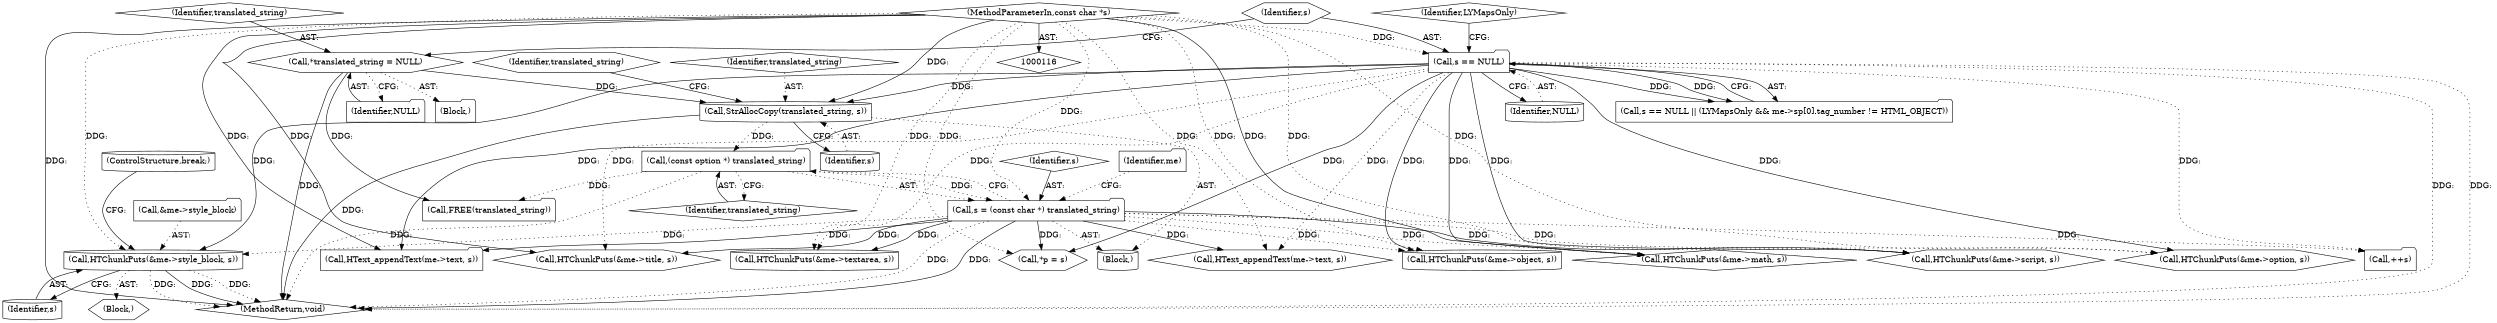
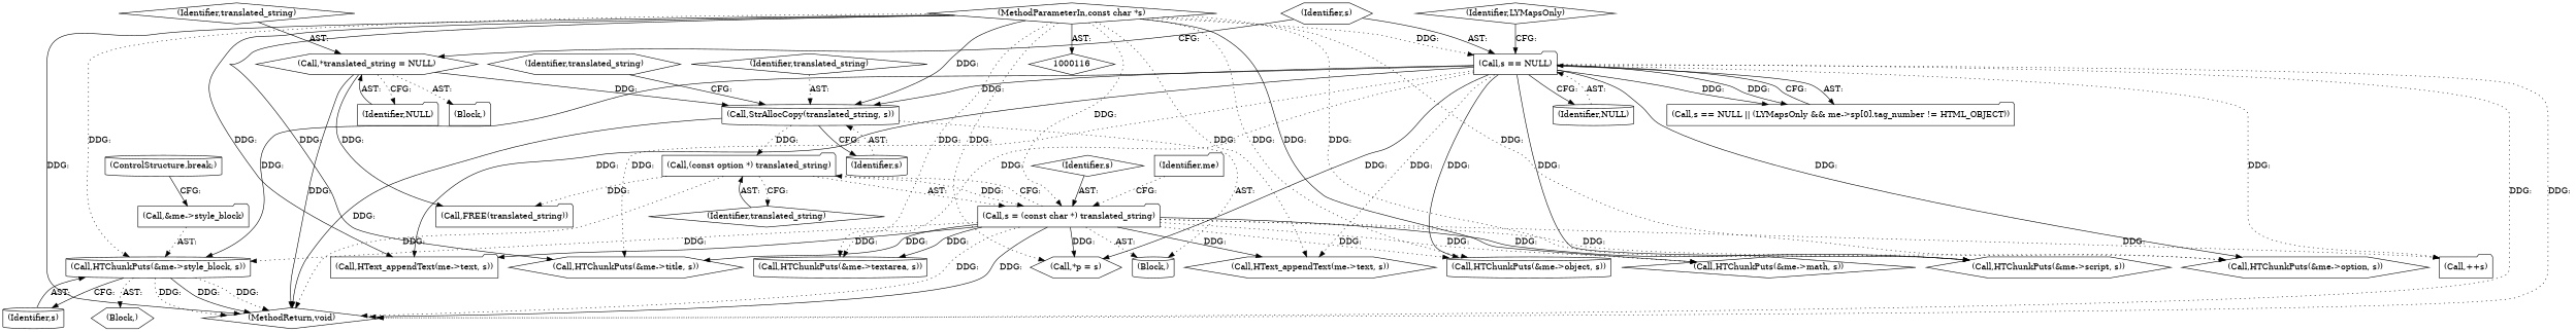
  digraph {
    node [shape=folder]
    edge [style=solid]
    n1 [label="(Call,HTChunkPuts(&me->style_block, s))" shape=cylinder]
    n2 [label="(Block,)" shape=hexagon]
    n3 [label="(MethodReturn,void)" shape=diamond]
    n4 [label="(Identifier,s)" shape=cylinder]
    n5 [label="(Call,s == NULL)"]
    n6 [label="(Call,StrAllocCopy(translated_string, s))" shape=cylinder]
    n7 [label="(Call,HText_appendText(me->text, s))"]
    n8 [label="(Call,HTChunkPuts(&me->title, s))" shape=hexagon]
    n9 [label="(Call,HTChunkPuts(&me->textarea, s))" shape=cylinder]
    n10 [label="(Identifier,NULL)" shape=cylinder]
    n11 [label="(Call,*p = s)" shape=hexagon]
    n12 [label="(Call,++s)"]
    n13 [label="(Call,HText_appendText(me->text, s))" shape=hexagon]
    n14 [label="(Call,s == NULL || (LYMapsOnly && me->sp[0].tag_number != HTML_OBJECT))"]
    n15 [label="(Call,HTChunkPuts(&me->object, s))" shape=cylinder]
    n16 [label="(Call,HTChunkPuts(&me->math, s))" shape=diamond]
    n17 [label="(Call,HTChunkPuts(&me->script, s))" shape=hexagon]
    n18 [label="(Call,HTChunkPuts(&me->option, s))" shape=hexagon]
    n19 [label="(Call,(const option *) translated_string)"]
    n20 [label="(Block,)" shape=cylinder]
    n21 [label="(Identifier,s)" shape=cylinder]
    n22 [label="(MethodParameterIn,const char *s)" shape=diamond]
    n23 [label="(Call,s = (const char *) translated_string)"]
    1000116 [shape=diamond]
    n25 [label="(Call,FREE(translated_string))"]
    n26 [label="(Identifier,translated_string)" shape=diamond]
    n27 [label="(Call,*translated_string = NULL)" shape=hexagon]
    n28 [label="(Identifier,NULL)"]
    n29 [label="(Block,)"]
    n30 [label="(Call,&me->style_block)"]
    n31 [label="(Identifier,translated_string)" shape=hexagon]
    n32 [label="(Identifier,translated_string)" shape=diamond]
    n33 [label="(Identifier,LYMapsOnly)" shape=diamond]
    n34 [label="(Identifier,s)" shape=diamond]
    n35 [label="(Identifier,translated_string)" shape=diamond]
    n36 [label="(Identifier,me)"]
    n37 [label="(Identifier,s)" shape=hexagon]
    n38 [label="(ControlStructure,break;)" shape=cylinder]
    n1 -> n2 [label="AST: " style=dotted]
    n1 -> n3 [label="DDG: " style=dotted]
    n1 -> n3 [label="DDG: "]
    n1 -> n3 [label="DDG: " style=dotted]
    n1 -> n4 [label="CFG: "]
    n4 -> n1 [label="AST: "]
    n5 -> n1 [label="DDG: "]
    n5 -> n3 [label="DDG: " style=dotted]
    n5 -> n3 [label="DDG: " style=dotted]
    n5 -> n6 [label="DDG: "]
    n5 -> n7 [label="DDG: "]
    n5 -> n8 [label="DDG: " style=dotted]
    n5 -> n9 [label="DDG: " style=dotted]
    n5 -> n10 [label="CFG: "]
    n5 -> n11 [label="DDG: "]
    n5 -> n12 [label="DDG: " style=dotted]
    n5 -> n13 [label="DDG: " style=dotted]
    n5 -> n14 [label="AST: "]
    n5 -> n14 [label="DDG: "]
    n5 -> n14 [label="DDG: "]
    n5 -> n15 [label="DDG: "]
-   n5 -> n16 [label="DDG: "]
    n5 -> n17 [label="DDG: "]
    n5 -> n18 [label="DDG: "]
    n6 -> n3 [label="DDG: "]
    n6 -> n19 [label="DDG: " style=dotted]
    n6 -> n20 [label="AST: " style=dotted]
    n6 -> n21 [label="CFG: "]
    n10 -> n5 [label="AST: " style=dotted]
    n14 -> n5 [label="CFG: "]
    n19 -> n3 [label="DDG: " style=dotted]
    n19 -> n23 [label="AST: " style=dotted]
    n19 -> n23 [label="DDG: " style=dotted]
    n19 -> n25 [label="DDG: " style=dotted]
    n19 -> n26 [label="CFG: " style=dotted]
    n21 -> n6 [label="AST: " style=dotted]
    n22 -> n1 [label="DDG: " style=dotted]
    n22 -> n3 [label="DDG: "]
    n22 -> n5 [label="DDG: " style=dotted]
    n22 -> n6 [label="DDG: "]
    n22 -> n7 [label="DDG: "]
    n22 -> n8 [label="DDG: "]
    n22 -> n9 [label="DDG: " style=dotted]
    n22 -> n11 [label="DDG: " style=dotted]
    n22 -> n13 [label="DDG: " style=dotted]
    n22 -> n15 [label="DDG: " style=dotted]
    n22 -> n16 [label="DDG: "]
    n22 -> n17 [label="DDG: " style=dotted]
    n22 -> n18 [label="DDG: " style=dotted]
    n22 -> n23 [label="DDG: " style=dotted]
    n22 -> 1000116 [label="AST: "]
    n23 -> n1 [label="DDG: " style=dotted]
    n23 -> n3 [label="DDG: " style=dotted]
    n23 -> n3 [label="DDG: "]
    n23 -> n7 [label="DDG: "]
    n23 -> n8 [label="DDG: "]
    n23 -> n9 [label="DDG: "]
    n23 -> n11 [label="DDG: "]
    n23 -> n12 [label="DDG: " style=dotted]
    n23 -> n13 [label="DDG: "]
    n23 -> n15 [label="DDG: " style=dotted]
    n23 -> n16 [label="DDG: " style=dotted]
    n23 -> n17 [label="DDG: "]
    n23 -> n18 [label="DDG: " style=dotted]
    n23 -> n19 [label="CFG: " style=dotted]
    n23 -> n20 [label="AST: " style=dotted]
    n26 -> n19 [label="AST: "]
    n27 -> n3 [label="DDG: "]
    n27 -> n6 [label="DDG: "]
    n27 -> n25 [label="DDG: "]
    n27 -> n28 [label="CFG: " style=dotted]
    n27 -> n29 [label="AST: " style=dotted]
    n28 -> n27 [label="AST: "]
    n30 -> n1 [label="AST: " style=dotted]
    n31 -> n6 [label="CFG: "]
    n32 -> n6 [label="AST: " style=dotted]
    n33 -> n5 [label="CFG: "]
    n34 -> n23 [label="AST: "]
    n35 -> n27 [label="AST: "]
    n36 -> n23 [label="CFG: " style=dotted]
    n37 -> n5 [label="AST: "]
    n37 -> n27 [label="CFG: "]
-   n38 -> n1 [label="CFG: "]
+   n38 -> n30 [label="CFG: "]
  }
